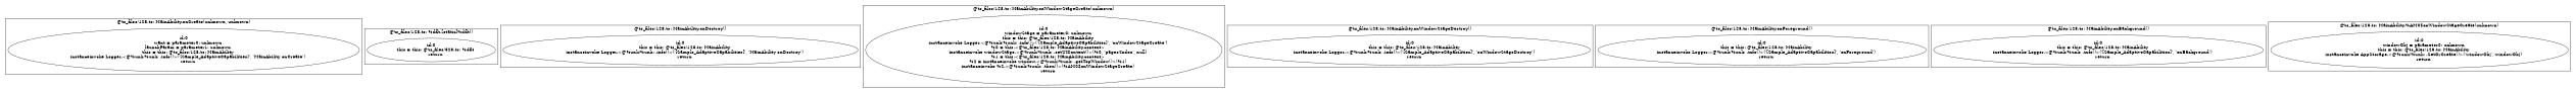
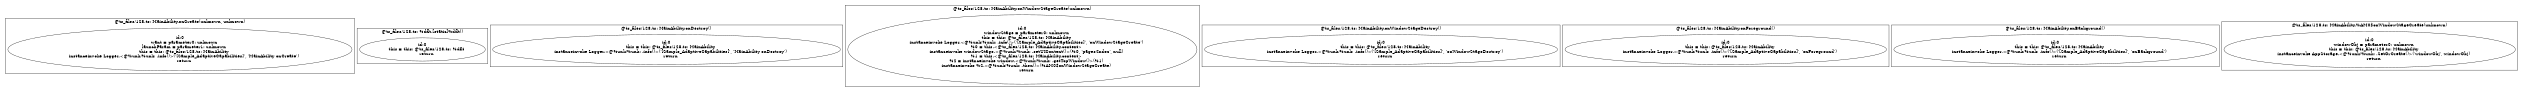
  digraph {
    n1 [label="id:0\n      want = parameter0: unknown\n      launchParam = parameter1: unknown\n      this = this: @ts_files/128.ts: MainAbility\n      instanceinvoke Logger.<@%unk/%unk: .info()>('[Sample_AdaptiveCapabilities]', 'MainAbility onCreate')\n      return"]
-   n2 [label="id:0\n      this = this: @ts_files/828.ts: %dflt\n      return"]
+   n2 [label="id:0\n      this = this: @ts_files/128.ts: %dflt\n      return"]
    n3 [label="id:0\n      this = this: @ts_files/128.ts: MainAbility\n      instanceinvoke Logger.<@%unk/%unk: .info()>('[Sample_AdaptiveCapabilities]', 'MainAbility onDestroy')\n      return"]
    n4 [label="id:0\n      windowStage = parameter0: unknown\n      this = this: @ts_files/128.ts: MainAbility\n      instanceinvoke Logger.<@%unk/%unk: .info()>('[Sample_AdaptiveCapabilities]', 'onWindowStageCreate')\n      %0 = this.<@ts_files/128.ts: MainAbility.context>\n      instanceinvoke windowStage.<@%unk/%unk: .setUIContent()>(%0, 'pages/Index', null)\n      %1 = this.<@ts_files/128.ts: MainAbility.context>\n      %2 = instanceinvoke window.<@%unk/%unk: .getTopWindow()>(%1)\n      instanceinvoke %2.<@%unk/%unk: .then()>(%AM0$onWindowStageCreate)\n      return"]
    n5 [label="id:0\n      this = this: @ts_files/128.ts: MainAbility\n      instanceinvoke Logger.<@%unk/%unk: .info()>('[Sample_AdaptiveCapabilities]', 'onWindowStageDestroy')\n      return"]
    n6 [label="id:0\n      this = this: @ts_files/128.ts: MainAbility\n      instanceinvoke Logger.<@%unk/%unk: .info()>('[Sample_AdaptiveCapabilities]', 'onForeground')\n      return"]
    n7 [label="id:0\n      this = this: @ts_files/128.ts: MainAbility\n      instanceinvoke Logger.<@%unk/%unk: .info()>('[Sample_AdaptiveCapabilities]', 'onBackground')\n      return"]
    n8 [label="id:0\n      windowObj = parameter0: unknown\n      this = this: @ts_files/128.ts: MainAbility\n      instanceinvoke AppStorage.<@%unk/%unk: .SetOrCreate()>('windowObj', windowObj)\n      return"]
    subgraph cluster_1 {
      label="@ts_files/128.ts: MainAbility.onCreate(unknown, unknown)"
      n1
    }
    subgraph cluster_2 {
      label="@ts_files/128.ts: %dflt.[static]%dflt()"
      n2
    }
    subgraph cluster_3 {
      label="@ts_files/128.ts: MainAbility.onDestroy()"
      n3
    }
    subgraph cluster_4 {
      label="@ts_files/128.ts: MainAbility.onWindowStageCreate(unknown)"
      n4
    }
    subgraph cluster_5 {
      label="@ts_files/128.ts: MainAbility.onWindowStageDestroy()"
      n5
    }
    subgraph cluster_6 {
      label="@ts_files/128.ts: MainAbility.onForeground()"
      n6
    }
    subgraph cluster_7 {
      label="@ts_files/128.ts: MainAbility.onBackground()"
      n7
    }
    subgraph cluster_8 {
      label="@ts_files/128.ts: MainAbility.%AM0$onWindowStageCreate(unknown)"
      n8
    }
  }
